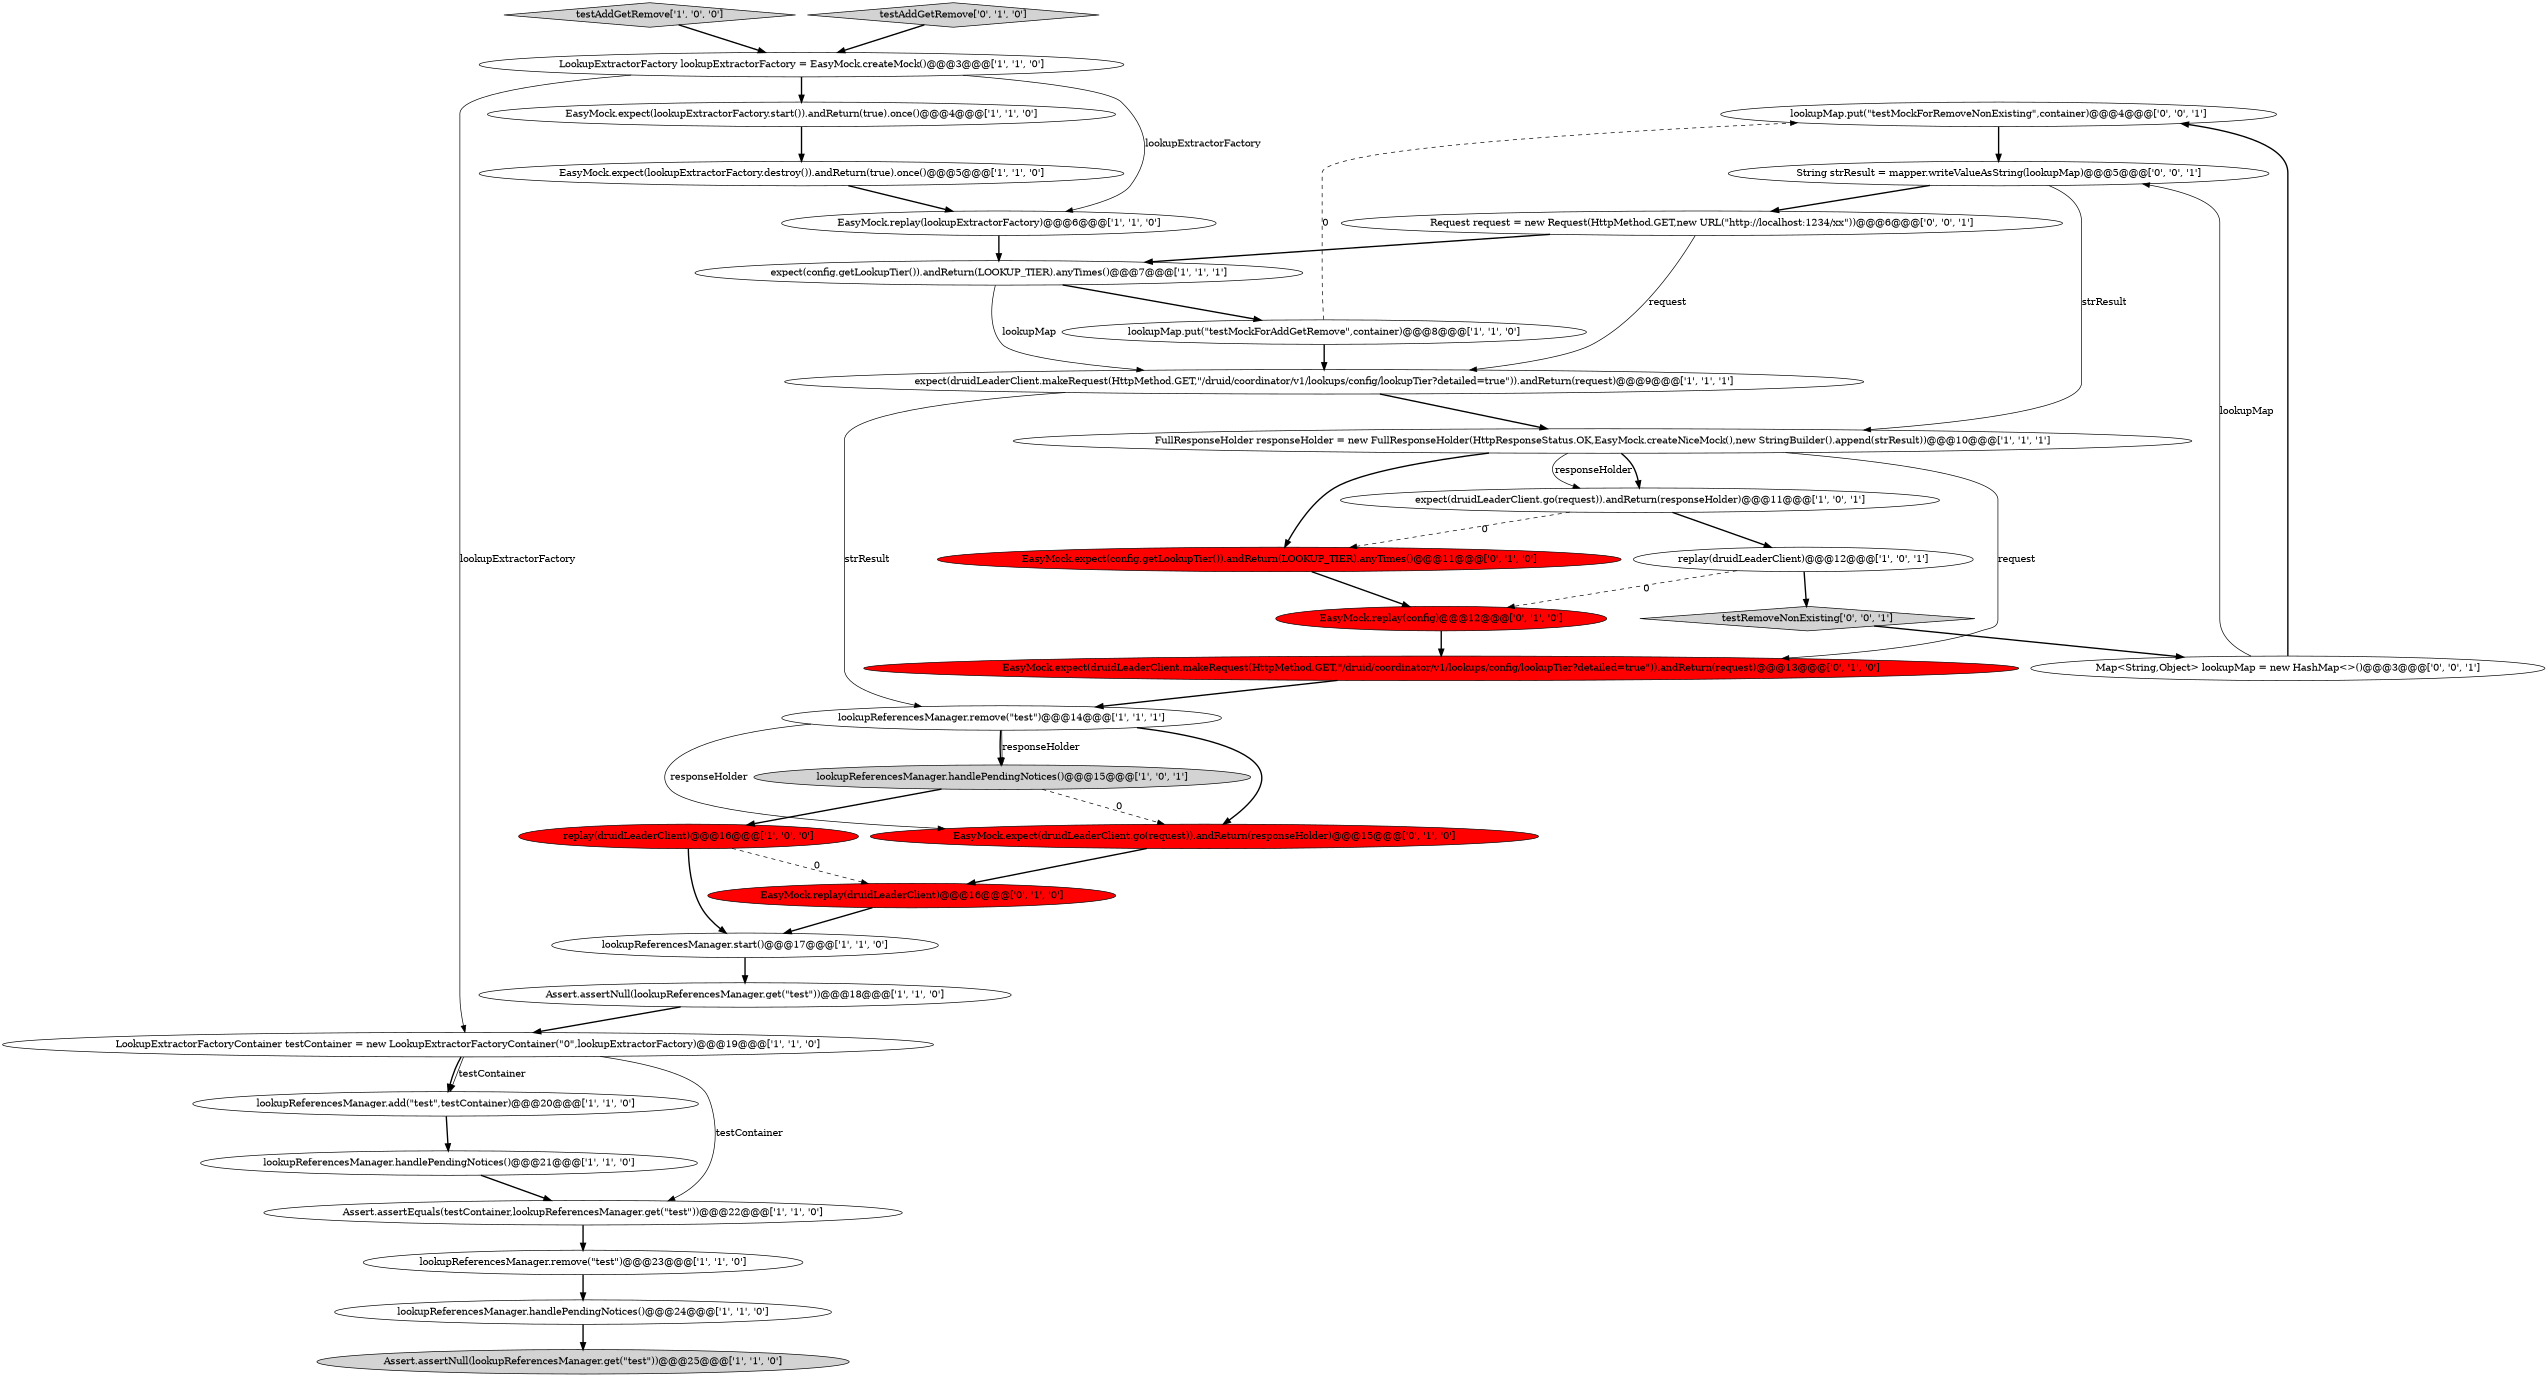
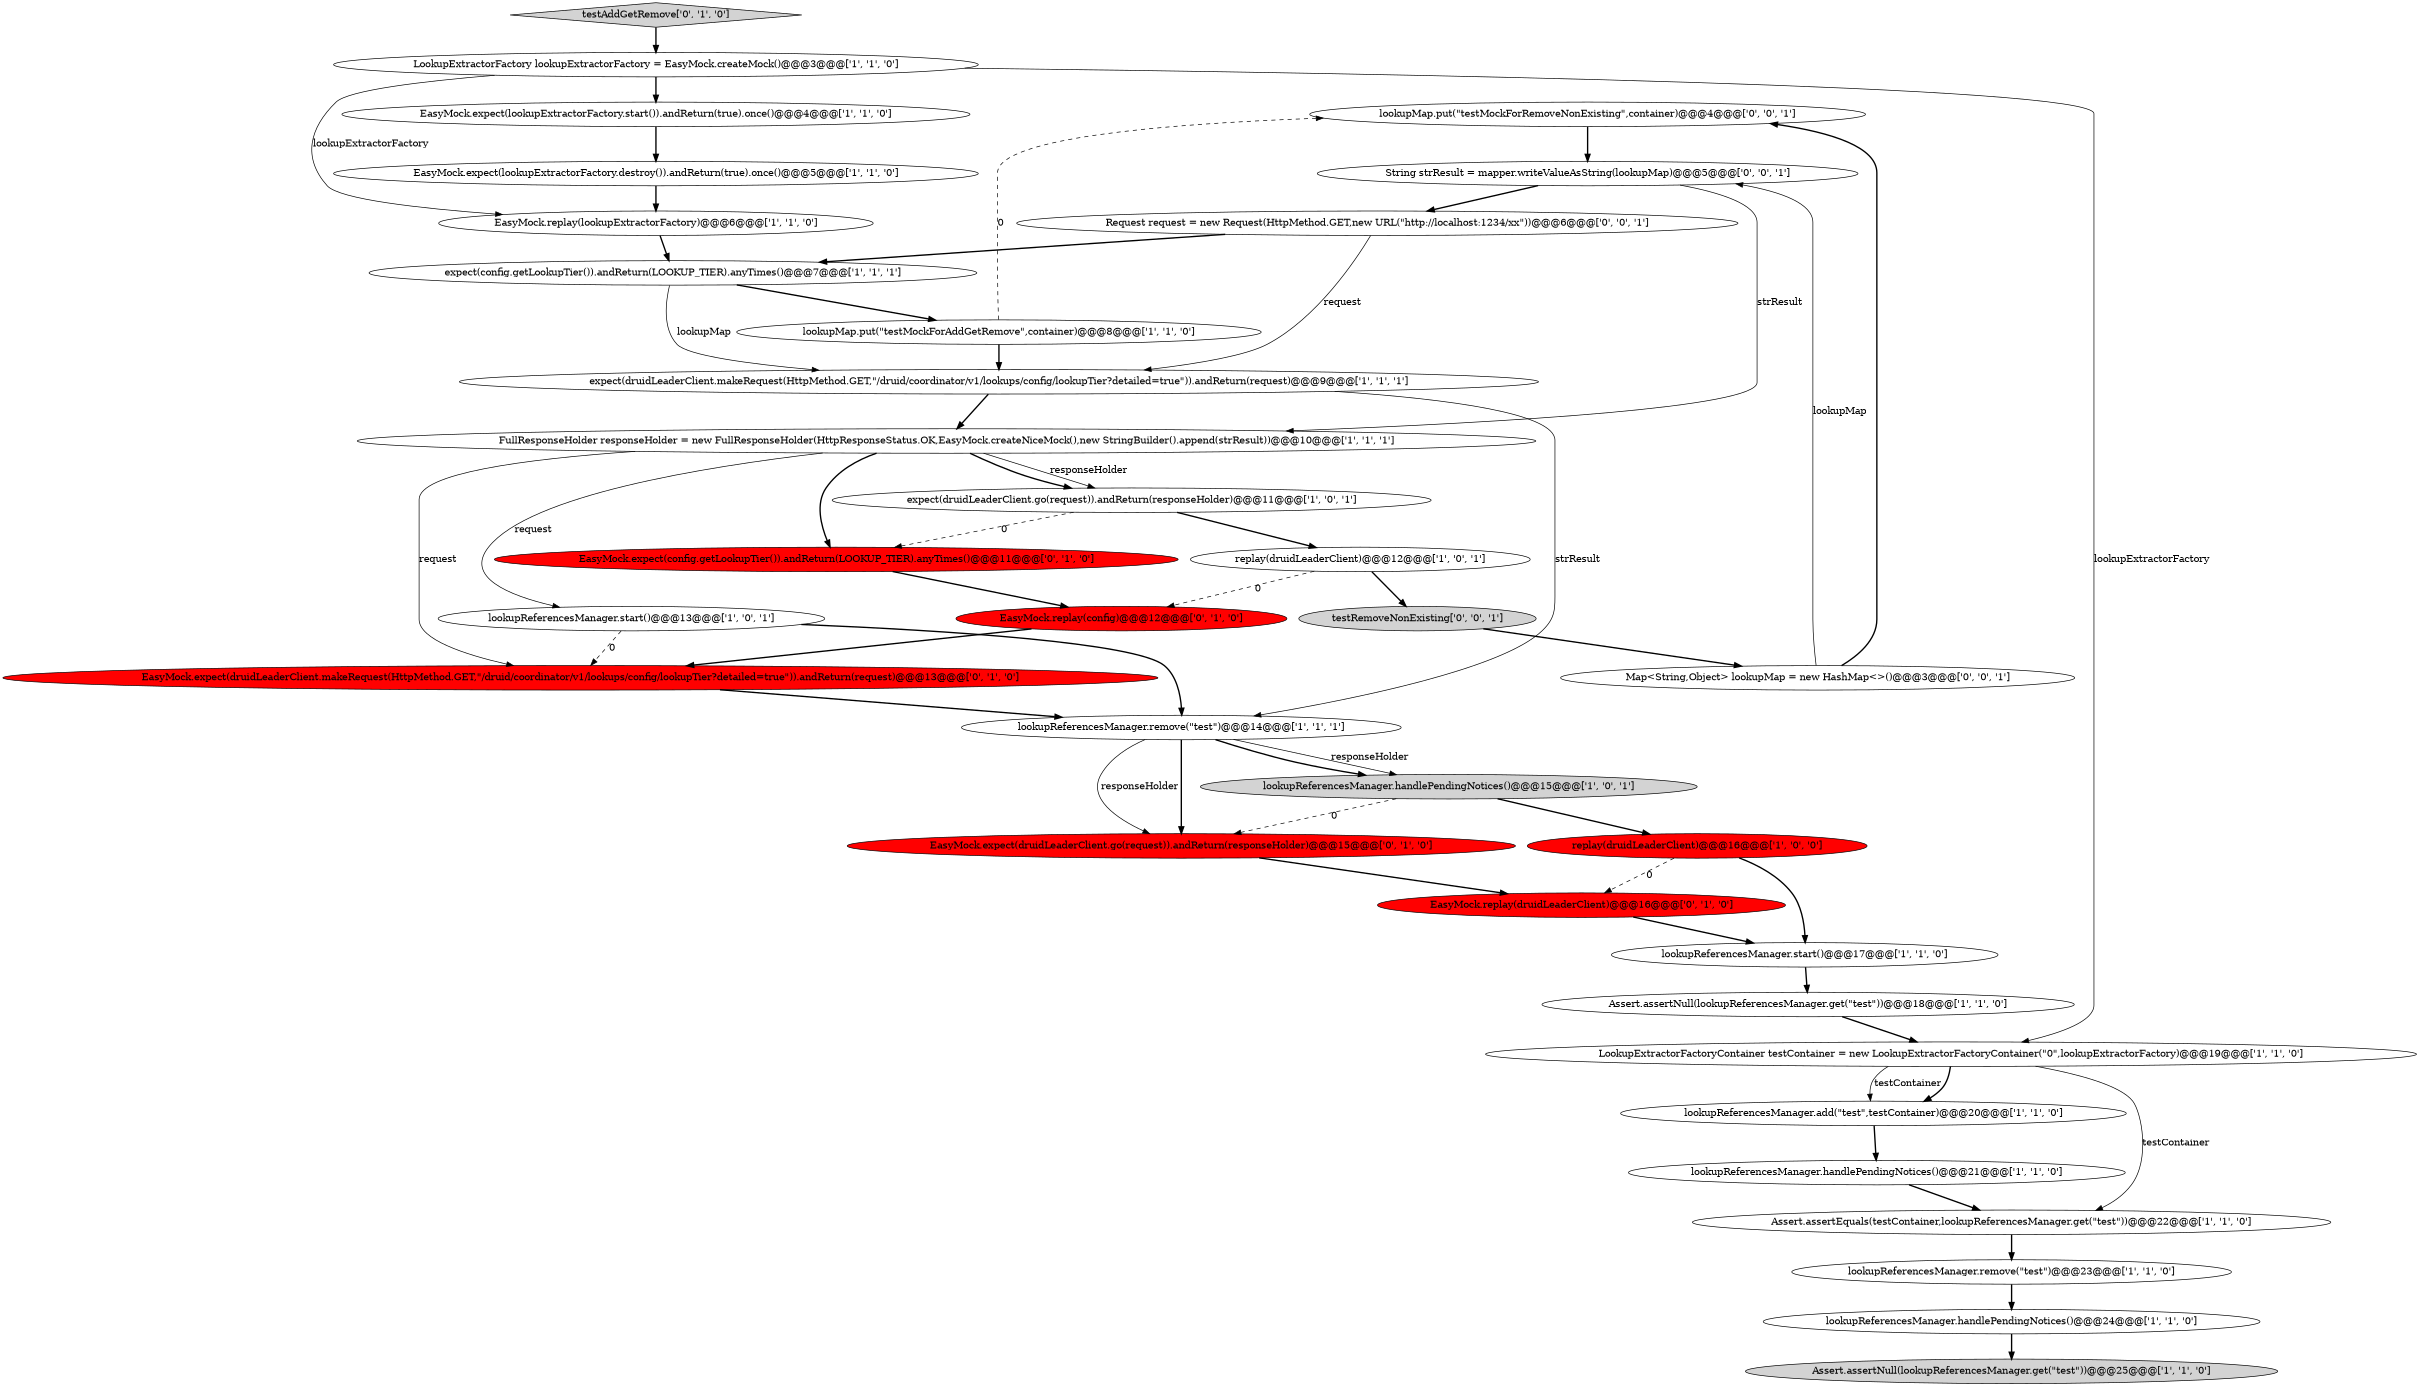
  digraph {
    node [fillcolor=white shape=ellipse style=filled]
    edge [style=bold]
    n1 [label="lookupMap.put(\"testMockForRemoveNonExisting\",container)@@@4@@@['0', '0', '1']"]
    n2 [label="String strResult = mapper.writeValueAsString(lookupMap)@@@5@@@['0', '0', '1']"]
    n3 [label="FullResponseHolder responseHolder = new FullResponseHolder(HttpResponseStatus.OK,EasyMock.createNiceMock(),new StringBuilder().append(strResult))@@@10@@@['1', '1', '1']"]
    n4 [label="Request request = new Request(HttpMethod.GET,new URL(\"http://localhost:1234/xx\"))@@@6@@@['0', '0', '1']"]
    n5 [label="EasyMock.expect(lookupExtractorFactory.start()).andReturn(true).once()@@@4@@@['1', '1', '0']"]
    n6 [label="EasyMock.expect(lookupExtractorFactory.destroy()).andReturn(true).once()@@@5@@@['1', '1', '0']"]
    n7 [label="EasyMock.replay(lookupExtractorFactory)@@@6@@@['1', '1', '0']"]
    n8 [fillcolor=lightgray label="Assert.assertNull(lookupReferencesManager.get(\"test\"))@@@25@@@['1', '1', '0']"]
    n9 [label="expect(druidLeaderClient.makeRequest(HttpMethod.GET,\"/druid/coordinator/v1/lookups/config/lookupTier?detailed=true\")).andReturn(request)@@@9@@@['1', '1', '1']"]
    n10 [label="lookupReferencesManager.remove(\"test\")@@@14@@@['1', '1', '1']"]
+   n11 [label="lookupReferencesManager.start()@@@13@@@['1', '0', '1']"]
    n12 [fillcolor=red label="EasyMock.expect(druidLeaderClient.makeRequest(HttpMethod.GET,\"/druid/coordinator/v1/lookups/config/lookupTier?detailed=true\")).andReturn(request)@@@13@@@['0', '1', '0']"]
    n13 [fillcolor=red label="EasyMock.expect(config.getLookupTier()).andReturn(LOOKUP_TIER).anyTimes()@@@11@@@['0', '1', '0']"]
    n14 [label="expect(druidLeaderClient.go(request)).andReturn(responseHolder)@@@11@@@['1', '0', '1']"]
    n15 [fillcolor=lightgray label="lookupReferencesManager.handlePendingNotices()@@@15@@@['1', '0', '1']"]
    n16 [fillcolor=red label="EasyMock.expect(druidLeaderClient.go(request)).andReturn(responseHolder)@@@15@@@['0', '1', '0']"]
    n17 [label="lookupReferencesManager.remove(\"test\")@@@23@@@['1', '1', '0']"]
    n18 [label="lookupReferencesManager.handlePendingNotices()@@@24@@@['1', '1', '0']"]
    n19 [label="lookupReferencesManager.add(\"test\",testContainer)@@@20@@@['1', '1', '0']"]
    n20 [label="lookupReferencesManager.handlePendingNotices()@@@21@@@['1', '1', '0']"]
    n21 [label="Assert.assertEquals(testContainer,lookupReferencesManager.get(\"test\"))@@@22@@@['1', '1', '0']"]
    n22 [label="Map<String,Object> lookupMap = new HashMap<>()@@@3@@@['0', '0', '1']"]
-   n23 [fillcolor=lightgray label="testAddGetRemove['1', '0', '0']" shape=diamond]
    n24 [label="LookupExtractorFactory lookupExtractorFactory = EasyMock.createMock()@@@3@@@['1', '1', '0']"]
    n25 [label="LookupExtractorFactoryContainer testContainer = new LookupExtractorFactoryContainer(\"0\",lookupExtractorFactory)@@@19@@@['1', '1', '0']"]
    n26 [label="replay(druidLeaderClient)@@@12@@@['1', '0', '1']"]
    n27 [fillcolor=red label="EasyMock.replay(config)@@@12@@@['0', '1', '0']"]
-   n28 [fillcolor=lightgray label="testRemoveNonExisting['0', '0', '1']" shape=diamond]
+   n28 [fillcolor=lightgray label="testRemoveNonExisting['0', '0', '1']"]
    n29 [label="expect(config.getLookupTier()).andReturn(LOOKUP_TIER).anyTimes()@@@7@@@['1', '1', '1']"]
    n30 [fillcolor=red label="replay(druidLeaderClient)@@@16@@@['1', '0', '0']"]
    n31 [fillcolor=red label="EasyMock.replay(druidLeaderClient)@@@16@@@['0', '1', '0']"]
    n32 [label="lookupReferencesManager.start()@@@17@@@['1', '1', '0']"]
    n33 [label="lookupMap.put(\"testMockForAddGetRemove\",container)@@@8@@@['1', '1', '0']"]
    n34 [label="Assert.assertNull(lookupReferencesManager.get(\"test\"))@@@18@@@['1', '1', '0']"]
    n35 [fillcolor=lightgray label="testAddGetRemove['0', '1', '0']" shape=diamond]
    n1 -> n2
    n2 -> n3 [label=strResult style=solid]
    n2 -> n4
+   n3 -> n11 [label=request style=solid]
    n3 -> n12 [label=request style=solid]
    n3 -> n13
    n3 -> n14 [label=responseHolder style=solid]
    n3 -> n14
    n4 -> n9 [label=request style=solid]
    n4 -> n29
    n5 -> n6
    n6 -> n7
    n7 -> n29
    n9 -> n3
    n9 -> n10 [label=strResult style=solid]
    n10 -> n15 [label=responseHolder style=solid]
    n10 -> n15
    n10 -> n16
    n10 -> n16 [label=responseHolder style=solid]
+   n11 -> n10
+   n11 -> n12 [label=0 style=dashed]
    n12 -> n10
    n13 -> n27
    n14 -> n13 [label=0 style=dashed]
    n14 -> n26
    n15 -> n16 [label=0 style=dashed]
    n15 -> n30
    n16 -> n31
    n17 -> n18
    n18 -> n8
    n19 -> n20
    n20 -> n21
    n21 -> n17
    n22 -> n1
    n22 -> n2 [label=lookupMap style=solid]
-   n23 -> n24
    n24 -> n5
    n24 -> n7 [label=lookupExtractorFactory style=solid]
    n24 -> n25 [label=lookupExtractorFactory style=solid]
    n25 -> n19 [label=testContainer style=solid]
    n25 -> n19
    n25 -> n21 [label=testContainer style=solid]
    n26 -> n27 [label=0 style=dashed]
    n26 -> n28
    n27 -> n12
    n28 -> n22
    n29 -> n9 [label=lookupMap style=solid]
    n29 -> n33
    n30 -> n31 [label=0 style=dashed]
    n30 -> n32
    n31 -> n32
    n32 -> n34
    n33 -> n1 [label=0 style=dashed]
    n33 -> n9
    n34 -> n25
    n35 -> n24
  }
